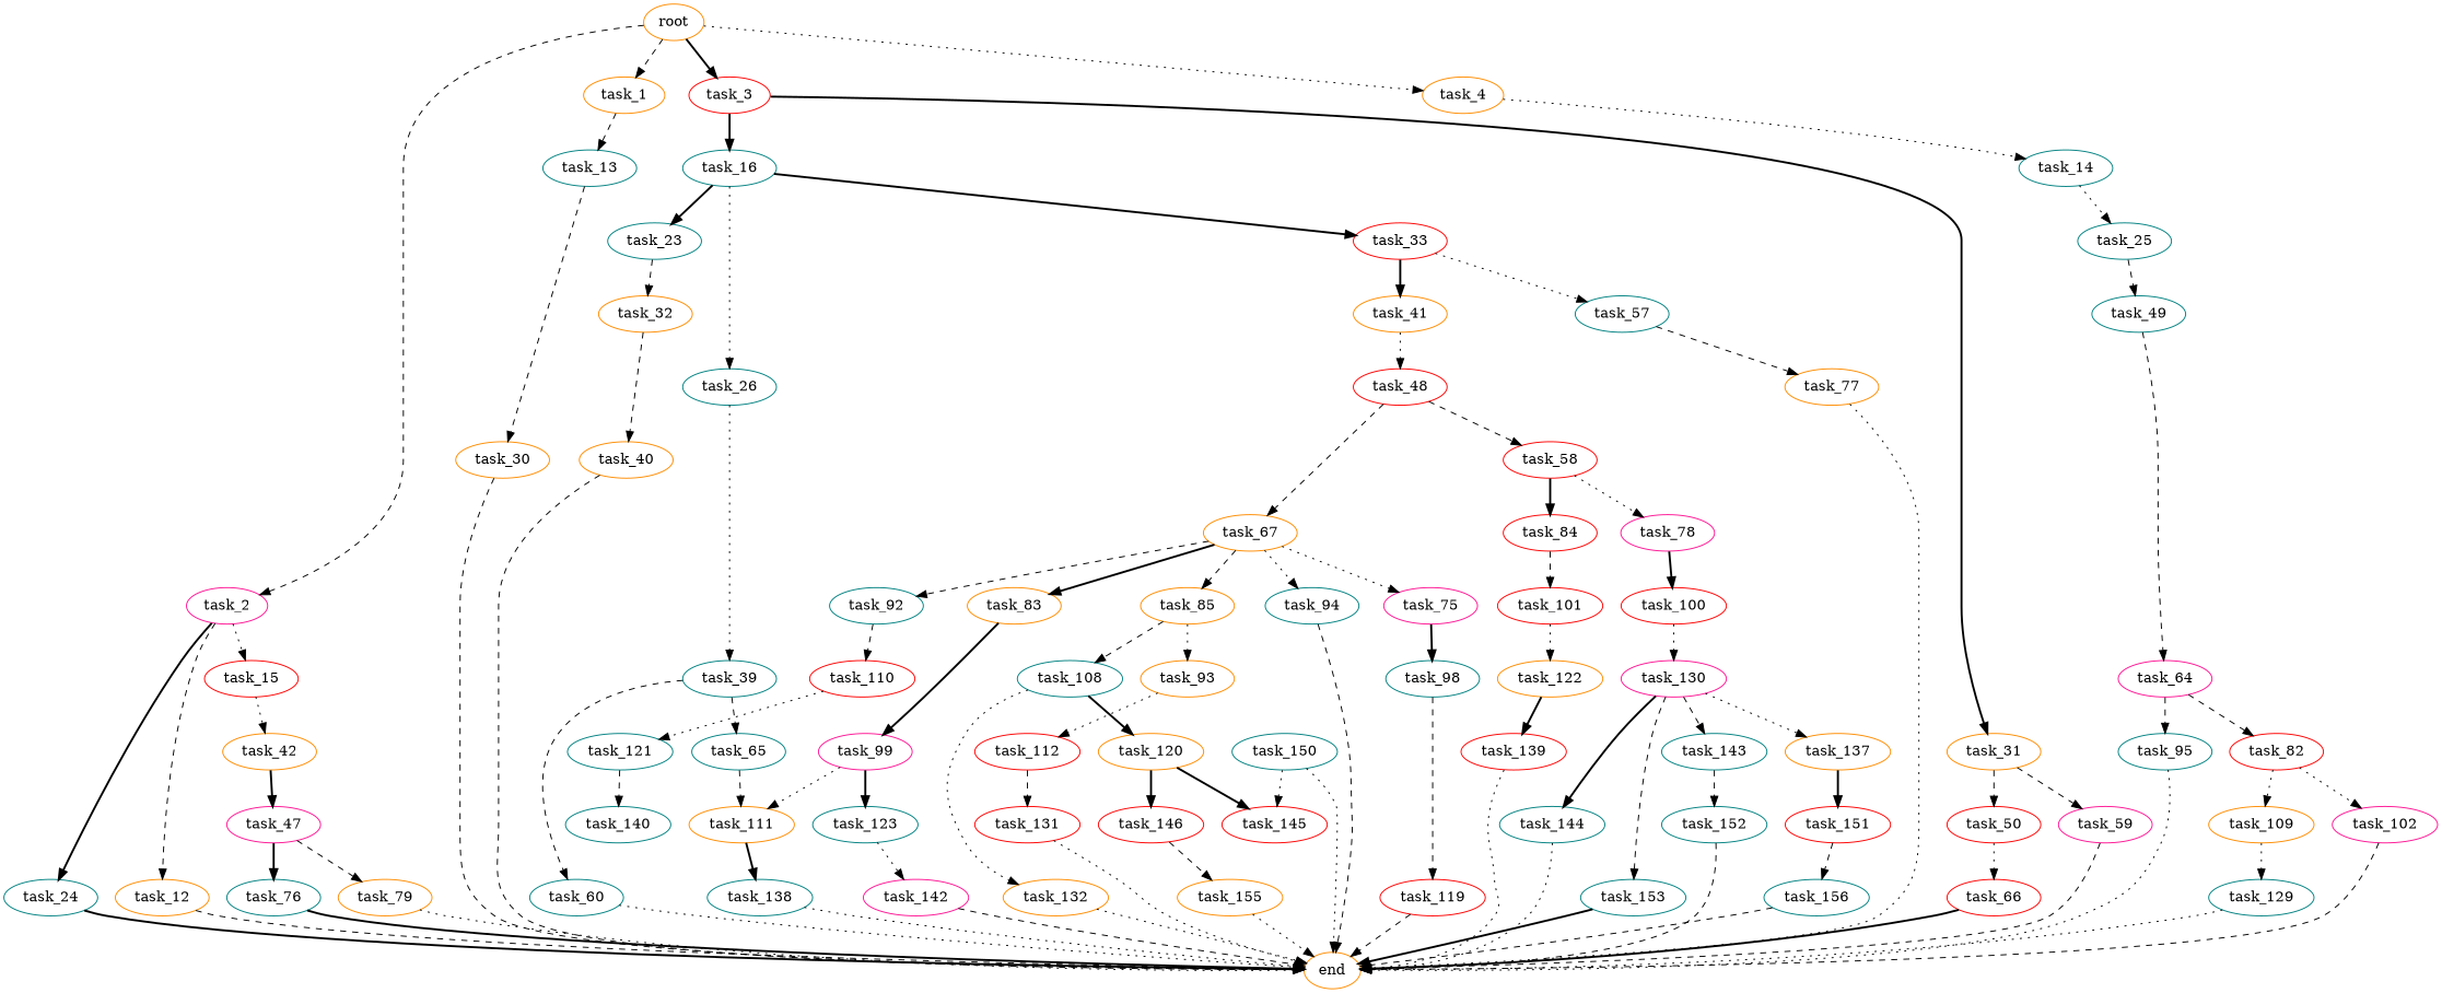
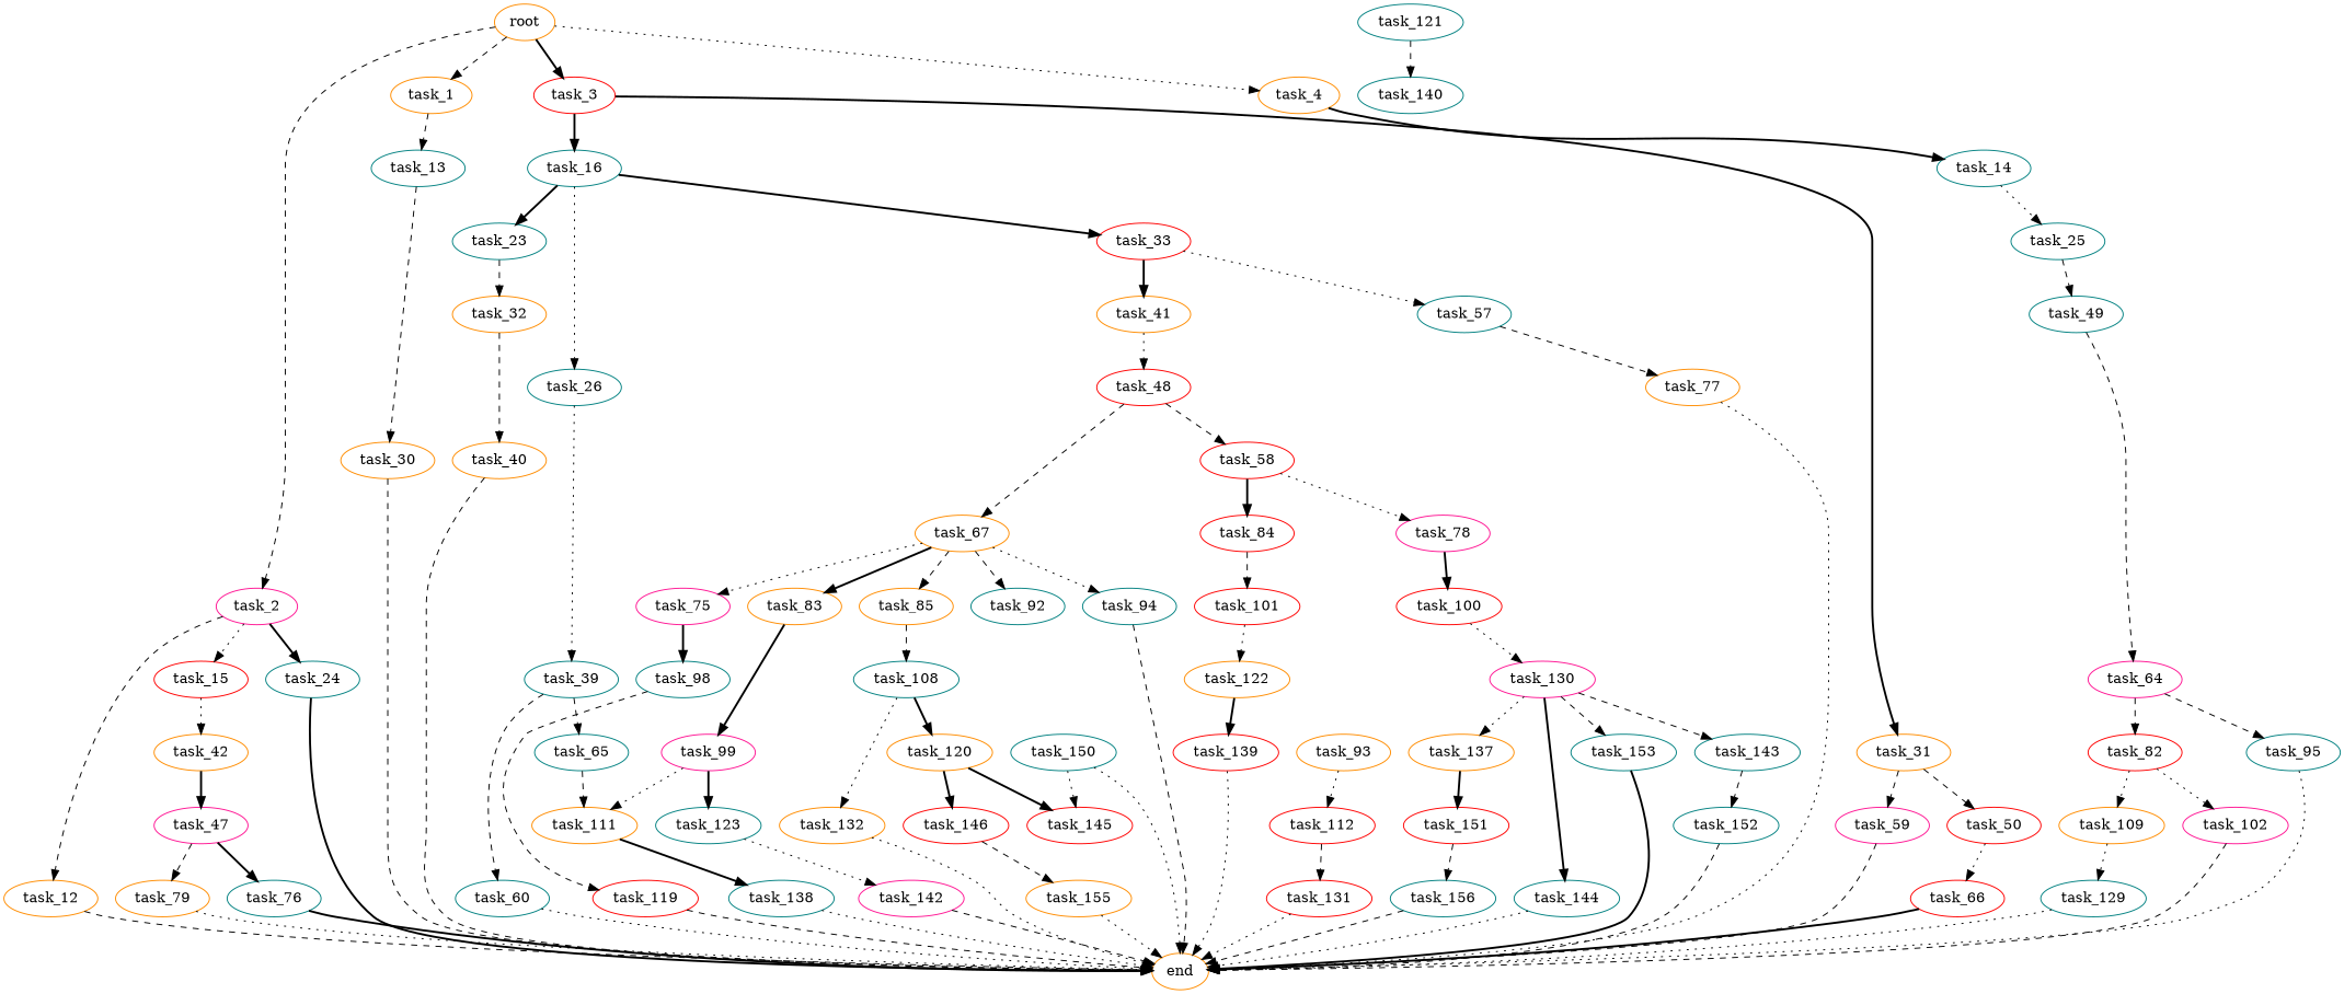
  digraph {
    node [color=teal]
    edge [style=dashed]
    root [color=darkorange]
    task_1 [color=darkorange]
    task_2 [color=deeppink]
    task_3 [color=red]
    task_4 [color=darkorange]
    task_13
    task_12 [color=darkorange]
    task_15 [color=red]
    task_24
    task_16
    task_31 [color=darkorange]
    task_14
    task_30 [color=darkorange]
    end [color=darkorange]
    task_42 [color=darkorange]
    task_23
    task_26
    task_33 [color=red]
    task_50 [color=red]
    task_59 [color=deeppink]
    task_25
    task_49
    task_47 [color=deeppink]
    task_32 [color=darkorange]
    task_39
    task_41 [color=darkorange]
    task_57
    task_40 [color=darkorange]
    task_64 [color=deeppink]
    task_60
    task_65
    task_66 [color=red]
    task_48 [color=red]
    task_77 [color=darkorange]
    task_111 [color=darkorange]
    task_58 [color=red]
    task_67 [color=darkorange]
    task_76
    task_79 [color=darkorange]
    task_78 [color=deeppink]
    task_84 [color=red]
    task_75 [color=deeppink]
    task_83 [color=darkorange]
    task_85 [color=darkorange]
    task_92
    task_94
    task_82 [color=red]
    task_95
    task_100 [color=red]
    task_101 [color=red]
    task_102 [color=deeppink]
    task_109 [color=darkorange]
    task_98
    task_99 [color=deeppink]
    task_93 [color=darkorange]
    task_108
-   task_110 [color=red]
    task_119 [color=red]
    task_130 [color=deeppink]
    task_129
    task_123
    task_122 [color=darkorange]
    task_112 [color=red]
    task_120 [color=darkorange]
    task_132 [color=darkorange]
    task_121
    task_131 [color=red]
    task_138
    task_142 [color=deeppink]
    task_137 [color=darkorange]
    task_143
    task_144
    task_153
    task_139 [color=red]
    task_145 [color=red]
    task_146 [color=red]
    task_140
    task_155 [color=darkorange]
    task_151 [color=red]
    task_152
    task_156
    task_150
    root -> task_1
    root -> task_2
    root -> task_3 [style=bold]
    root -> task_4 [style=dotted]
    task_1 -> task_13
    task_2 -> task_12
    task_2 -> task_15 [style=dotted]
    task_2 -> task_24 [style=bold]
    task_3 -> task_16 [style=bold]
    task_3 -> task_31 [style=bold]
-   task_4 -> task_14 [style=dotted]
+   task_4 -> task_14 [style=bold]
    task_13 -> task_30
    task_12 -> end
    task_15 -> task_42 [style=dotted]
    task_24 -> end [style=bold]
    task_16 -> task_23 [style=bold]
    task_16 -> task_26 [style=dotted]
    task_16 -> task_33 [style=bold]
    task_31 -> task_50
    task_31 -> task_59
    task_14 -> task_25 [style=dotted]
    task_30 -> end
    task_42 -> task_47 [style=bold]
    task_23 -> task_32
    task_26 -> task_39 [style=dotted]
    task_33 -> task_41 [style=bold]
    task_33 -> task_57 [style=dotted]
    task_50 -> task_66 [style=dotted]
    task_59 -> end
    task_25 -> task_49
    task_49 -> task_64
    task_47 -> task_76 [style=bold]
    task_47 -> task_79
    task_32 -> task_40
    task_39 -> task_60
    task_39 -> task_65
    task_41 -> task_48 [style=dotted]
    task_57 -> task_77
    task_40 -> end
    task_64 -> task_82
    task_64 -> task_95
    task_60 -> end [style=dotted]
    task_65 -> task_111
    task_66 -> end [style=bold]
    task_48 -> task_58
    task_48 -> task_67
    task_77 -> end [style=dotted]
    task_111 -> task_138 [style=bold]
    task_58 -> task_78 [style=dotted]
    task_58 -> task_84 [style=bold]
    task_67 -> task_75 [style=dotted]
    task_67 -> task_83 [style=bold]
    task_67 -> task_85
    task_67 -> task_92
    task_67 -> task_94 [style=dotted]
    task_76 -> end [style=bold]
    task_79 -> end [style=dotted]
    task_78 -> task_100 [style=bold]
    task_84 -> task_101
    task_75 -> task_98 [style=bold]
    task_83 -> task_99 [style=bold]
-   task_85 -> task_93 [style=dotted]
    task_85 -> task_108
-   task_92 -> task_110
    task_94 -> end
    task_82 -> task_102 [style=dotted]
    task_82 -> task_109 [style=dotted]
    task_95 -> end [style=dotted]
    task_100 -> task_130 [style=dotted]
    task_101 -> task_122 [style=dotted]
    task_102 -> end
    task_109 -> task_129 [style=dotted]
    task_98 -> task_119
    task_99 -> task_111 [style=dotted]
    task_99 -> task_123 [style=bold]
    task_93 -> task_112 [style=dotted]
    task_108 -> task_120 [style=bold]
    task_108 -> task_132 [style=dotted]
-   task_110 -> task_121 [style=dotted]
    task_119 -> end
    task_130 -> task_137 [style=dotted]
    task_130 -> task_143
    task_130 -> task_144 [style=bold]
    task_130 -> task_153
    task_129 -> end [style=dotted]
    task_123 -> task_142 [style=dotted]
    task_122 -> task_139 [style=bold]
    task_112 -> task_131
    task_120 -> task_145 [style=bold]
    task_120 -> task_146 [style=bold]
    task_132 -> end [style=dotted]
    task_121 -> task_140
    task_131 -> end [style=dotted]
    task_138 -> end [style=dotted]
    task_142 -> end
    task_137 -> task_151 [style=bold]
    task_143 -> task_152
    task_144 -> end [style=dotted]
    task_153 -> end [style=bold]
    task_139 -> end [style=dotted]
    task_146 -> task_155
    task_155 -> end [style=dotted]
    task_151 -> task_156
    task_152 -> end
    task_156 -> end
    task_150 -> end [style=dotted]
    task_150 -> task_145 [style=dotted]
  }
